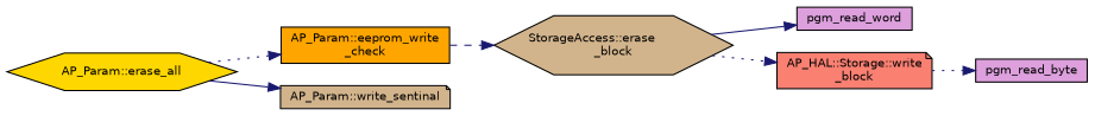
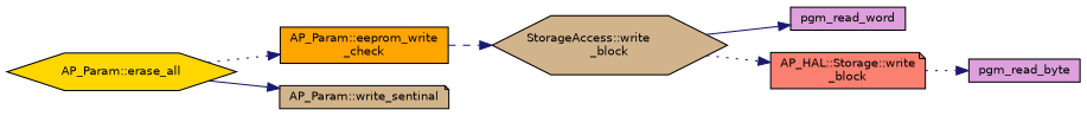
  digraph {
    rankdir=LR
    node [color=black fillcolor=tan fontname=Helvetica fontsize=10 shape=box style=filled]
    edge [color=midnightblue fontname=Helvetica fontsize=10 labelfontname=Helvetica labelfontsize=10 style=dotted]
    n1 [fillcolor=gold fontcolor=black height=0.2 label="AP_Param::erase_all" shape=hexagon width=0.4]
    n2 [fillcolor=orange height=0.2 label="AP_Param::eeprom_write\l_check" width=0.4]
    n3 [height=0.2 label="AP_Param::write_sentinal" shape=note width=0.4]
-   n4 [height=0.2 label="StorageAccess::erase\l_block" shape=hexagon width=0.4]
+   n4 [height=0.2 label="StorageAccess::write\l_block" shape=hexagon width=0.4]
    n5 [fillcolor=plum height=0.2 label=pgm_read_word width=0.4]
    n6 [fillcolor=salmon height=0.2 label="AP_HAL::Storage::write\l_block" shape=note width=0.4]
    n7 [fillcolor=plum height=0.2 label=pgm_read_byte width=0.4]
    n1 -> n2
    n1 -> n3 [style=solid]
    n2 -> n4 [style=dashed]
    n4 -> n5 [style=solid]
    n4 -> n6
    n6 -> n7
  }
